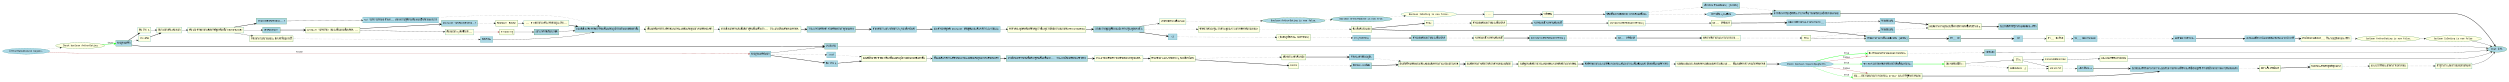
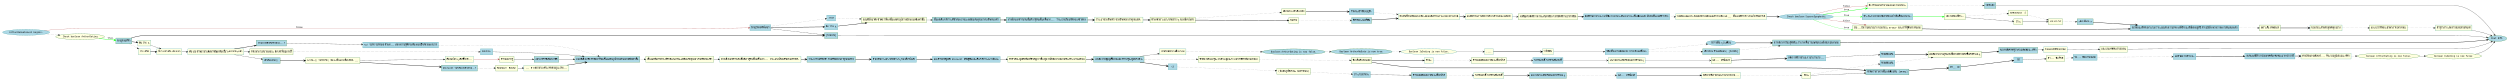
  digraph {
    fontname="JetBrains Mono"
    rankdir=LR
    node [color=darkgreen fillcolor=lightyellow fontname="JetBrains Mono" style=filled shape=box]
    edge [arrowhead=vee fontname="JetBrains Mono" style=bold]
    "ArthurRank6Convo1 begins." [color=teal fillcolor=lightblue shape=""]
    n2 [label="Check boolean ArthurDating" shape=""]
    n3 [color=teal fillcolor=lightblue label="ยังอยู่ไหมดริฟเตอร์"]
    n4 [fillcolor=lightblue label="ยังอยู่ไหมที่รัก"]
    n5 [color=teal label="อืม ว่าไง A"]
    n6 [color=teal label="ว่าไง ที่รัก"]
    n7 [fillcolor=lightblue label="[ไม่สนใจ]"]
    n8 [color=teal fillcolor=lightblue label="ว่าไง?"]
    n9 [color=teal fillcolor=lightblue label="อืม ว่าไง A"]
    n10 [color=teal label="มีบางอย่างที่จะต้องบอก"]
    n11 [fillcolor=lightblue label="Chat องซ." shape=""]
    n12 [label="ตอนที่เอ็งมาถึง ข้าคิดว่าก็คงเป็นแค่ตัวอุปสรรคอีกแบบหนึ่งเท่านั้น"]
    n13 [color=teal label="คือ เอ่อ ข้าพยายามคิดหาวิธีพูดเรื่องนี้มา*หลายวัน*แล้ว"]
    n14 [fillcolor=lightblue label="เป็นแค่เรื่องไร้สาระที่ข้าต้องเอาชนะเหมือนกับทุกอย่างในชีวิตของข้า"]
    n15 [fillcolor=lightblue label="เจ้าท้องเหรอ?!"]
    n16 [fillcolor=lightblue label="เจ้าอยากเลิกกับข้าเหรอ...?"]
    n17 [label="ใช้เวลาตามสบายเลยนะ ยังไงข้าก็อยู่ตรงนี้"]
    n18 [fillcolor=lightblue label="หากเอ็งบอกข้าในวันนั้นที่เราสู้กันเป็นครั้งแรก... ว่าจะมาเปลี่ยนชีวิตของข้ายังไง"]
    n19 [label="อะไรนะ?! ไม่ใช่โว้ย! มันจะเป็นแบบนั้นได้ยังไง..."]
    n20 [color=teal fillcolor=lightblue label="ไม่! ไม่ใช่ ไม่ใช่เลย ข้าแค่...แสดงความรู้สึกในเรื่องแบบนี้ได้ห่วยแตกมาก"]
    n21 [color=teal fillcolor=lightblue label="ขอบใจนะ"]
    n22 [color=teal label="ว่าจะมาช่วยชีวิตข้า ช่วยชีวิตพวกเราทุกคนยังไง"]
    n23 [color=teal label="เรื่องแปลก ๆ เกิดขึ้นได้..."]
    n24 [fillcolor=lightblue label="Albrecht ไม่ได้บอกเจ้าเหรอ..?"]
    n25 [fillcolor=lightblue label="ตอนที่เอ็งมาถึง ข้าคิดว่าก็คงเป็นแค่ตัวอุปสรรคอีกแบบหนึ่งเท่านั้น"]
    n26 [label="ข้าคงหัวเราะเยาะใส่หน้าโง่ ๆ ของเอ็งไปแล้ว"]
    n27 [label="ข้าไม่อยากรู้"]
    n28 [label="ล้อเล่นน่า! ล้อเล่น!"]
    n29 [label="เป็นแค่เรื่องไร้สาระที่ข้าต้องเอาชนะเหมือนกับทุกอย่างในชีวิตของข้า"]
    n30 [label="ขอบใจ"]
    n31 [label="เมื่อไหร่จะเข้าเรื่องเนี่ย"]
    n32 [fillcolor=lightblue label="อย่ามาทำให้เสียสมาธิสิ"]
    n33 [color=teal label="... ข้า*พยายาม*ที่จะจริงจังอยู่นะโว้ย..."]
    n34 [color=teal label="หากเอ็งบอกข้าในวันนั้นที่เราสู้กันเป็นครั้งแรก... ว่าจะมาเปลี่ยนชีวิตของข้ายังไง"]
    n35 [fillcolor=lightblue label="ที่กำลังจะบอกก็คือ"]
    n36 [color=teal fillcolor=lightblue label="กำลังจะเข้าเรื่องอยู่นี่ไง"]
    n37 [fillcolor=lightblue label="ว่าจะมาช่วยชีวิตข้า ช่วยชีวิตพวกเราทุกคนยังไง"]
    n38 [color=teal label="มีไม่กี่ครั้งในชีวิตหรอกที่จะพบคนที่เข้าใจเราเองโดยธรรมชาติ"]
    n39 [color=teal fillcolor=lightblue label="ข้าคงหัวเราะเยาะใส่หน้าโง่ ๆ ของเอ็งไปแล้ว"]
    n40 [color=teal label="คนที่เข้าใจเราได้ดีกว่าที่เราเข้าใจตัวเองเสียอีก"]
    n41 [color=teal fillcolor=lightblue label="และข้าไม่ได้พูดถึง Albrecht หรือผู้พันและเรื่องไร้สาระอะไรนั่นนะ"]
    n42 [label="คนที่พูดในสิ่งที่เราควรจะต้องได้ยิน ไม่ใช่สิ่งที่เราอยากได้ยิน"]
    n43 [label="ข้ากำลังจะพูดถึงเรื่องที่สำคัญกว่านั้น พูดว่าเอ็งมีความหมายกับ*ข้า*มากแค่ไหน"]
    n44 [color=teal fillcolor=lightblue label="สิ่งที่ข้าพยายามจะบอกก็คือ ขอบใจนะที่นอกจากจะเป็นเพื่อนแล้ว เอ็งยังเป็นคนที่ข้าไว้ใจ"]
    n45 [fillcolor=lightblue label="เวรเอ้ย โซลผู้อยู่เบื้องบนเอ๋ย ข้าไม่รู้จะพูดยังไงดีว่ะ"]
    n46 [color=teal label="ไม่เพียงแค่คอยระวังหลังให้ ไม่เพียงแค่เข้าร่วมทีม แต่... เป็นคนที่ข้าไว้วางใจฝากชีวิตไว้ได้"]
    n47 [label="ข้าคิดว่าตัวเองรู้นะว่าเจ้าจะพูดอะไร อยากให้ข้าเริ่มก่อนไหม?"]
    n48 [color=teal fillcolor=lightblue label="<3"]
    n49 [color=teal label="เจ้าทำให้ข้าง่วงขึ้นมาเลย"]
    n50 [color=teal fillcolor=lightblue label="Check boolean SquareSpaghetti" shape=""]
    n51 [label="อืม เอ็งเริ่มก่อนเลย"]
    n52 [label="(นั่นมันรูปหัวใจนะ บอกไว้ก่อน)"]
    n53 [fillcolor=lightblue label="Boolean ArthurDating is now false." shape=""]
    n54 [color=teal fillcolor=lightblue label="ข้า*ยัง*ไม่ยกโทษให้เจ้าเรื่องสปาเก็ตตี้นั่นหรอกนะ"]
    n55 [label="นั่น...มีความหมายมาก ขอบใจนะ Arthur และเราก็รู้สึกตรงกันเลย"]
    n56 [color=teal label="อือ ข้าหลอกเจ้ามาตลอดเลย ขอโทษนะ"]
    n57 [color=teal label="รักนะ"]
    n58 [fillcolor=lightblue label="ข้าคิดว่าเราควรเป็นแค่เพื่อนกัน [เลิกกัน]"]
    n59 [color=teal fillcolor=lightblue label="ฮ่า ๆ ขอบใจนะ"]
    n60 [fillcolor=lightblue label="Boolean ArthurNoDate is now true." shape=""]
    n61 [label="โอ้ย ไอ้เรื่องนี้อีก--"]
    n62 [color=teal fillcolor=lightblue label="ขอโทษนะที่ใช้เวลานานกว่าจะยอมรับความจริง แต่ก็ดีใจนะที่เอ็งยังอยู่ที่นี่ ถ้าไม่มีเอ็ง พวกเราคงตายกันหมดแล้ว"]
    n63 [fillcolor=lightblue label="ไอ้ชั่วเอ้ย"]
    n64 [label="ข้าไม่เคยคิดเลยว่ามันจะเป็นไปได้"]
    n65 [fillcolor=lightblue label="ข้า...โอ้"]
    n66 [fillcolor=lightblue label="ข้าไม่เคยคิดเลยว่ามันจะเป็นไปได้"]
    n67 [color=teal label="Boolean IsDating is now false." shape=""]
    n68 [label="ฮ่า ๆ"]
    n69 [label="แค่ล้อเล่นเอง :)"]
    n70 [label="เพราะงั้น ดริฟเตอร์"]
    n71 [color=teal fillcolor=lightblue label="ไม่ใช่แบบนี้ ไม่ใช่ในที่แบบนี้"]
    n72 [color=teal fillcolor=lightblue label="โอ้"]
    n73 [color=teal label="ไม่ใช่แบบนี้ ไม่ใช่ในที่แบบนี้"]
    n74 [color=teal label="...."]
    n75 [label="เออ เออ าเร"]
    n76 [color=teal label="ขอบใจนะสำหรับทุกสิ่งทุกอย่าง"]
    n77 [color=teal label="และไม่น่าจะเกิดกับคนอย่างข้าแน่ ๆ"]
    n78 [label="ข้า... อืม ก็ได้"]
    n79 [fillcolor=lightblue label="และไม่น่าจะเกิดกับคนอย่างข้าแน่ ๆ"]
    n80 [color=teal label="ไปให้พ้น"]
    n81 [fillcolor=lightblue label="*ยังไงก็เถอะ*"]
    n82 [label="และไม่ว่าชีวิตจะนำพาเราไปทางไหน"]
    n83 [label="แต่... ดริฟเตอร์"]
    n84 [color=teal fillcolor=lightblue label="ไม่... คิดมาก่อนเลย"]
    n85 [color=teal fillcolor=lightblue label="แต่... ดริฟเตอร์"]
    n86 [color=teal fillcolor=lightblue label="นี่ถือเป็นความผิดพลาด เราจบกันแค่นี้เถอะ"]
    n87 [color=teal label="ข้ารู้ว่าเราจะจัดการมันไปด้วยกันได้"]
    n88 [color=teal fillcolor=lightblue label="หลังจากที่เราผ่านอะไรมามากมาย..."]
    n89 [color=teal fillcolor=lightblue label="แต่ข้าคิดว่าเข้าใจนะ"]
    n90 [color=teal label="หลังจากที่เราผ่านอะไรมามากมาย..."]
    n91 [fillcolor=lightblue label="เดี๋ยวก่อน ข้าแค่ล้อเล่น! [ขอโทษ]"]
    n92 [color=teal fillcolor=lightblue label="โอ้ ใจเย็น ๆ นะเพื่อน" shape=ellipse]
    n93 [color=teal fillcolor=lightblue label="รักเหมือนกัน"]
    n94 [color=teal fillcolor=lightblue label="จบกันแค่นี้ดีกว่าปล่อยให้เรื่องซับซ้อนมากไปกว่านี้"]
    n95 [label="รักนะ"]
    n96 [fillcolor=lightblue label="ควรได้เวลาเรียนรู้สักทีนะว่าบางครั้งอารมณ์ขันของเอ็งมันไม่ตลกเลย"]
    n97 [label="เคยคิดว่าความสุขแบบนี้คงไม่มีทางเกิดขึ้นกับข้าแน่ ๆ"]
    n98 [color=teal label="ถ้าเปลี่ยนใจเมื่อไหร่... ก็จะรออยู่นี่เสมอนะ ที่รัก"]
    n99 [color=teal fillcolor=lightblue label="รักเหมือนกัน"]
    n100 [fillcolor=lightblue label="ขอบใจที่ทำให้รู้ว่าตัวเองคิดผิดนะ ที่รัก"]
    n101 [label="Boolean ArthurDating is now false." shape=""]
    n102 [color=teal label="ขอฉลองให้กับอนาคต"]
    n103 [label="Boolean IsDating is now false." shape=""]
    n104 [label="และฉลองให้กับเราสองคน"]
    "ArthurRank6Convo1 begins." -> n2 [style=dotted]
    "ArthurRank6Convo1 begins." -> n3 [color=brown label=false style=solid]
    n2 -> n4 [color=green label=true]
    n3 -> n7 [arrowhead=normal style=solid]
    n3 -> n8 [arrowhead=normal style=dotted]
    n3 -> n9 [arrowhead=normal]
    n4 -> n5 [arrowhead=normal]
    n4 -> n6 [arrowhead=normal style=dotted]
    n4 -> n7
    n5 -> n10 [style=solid]
    n6 -> n10 [arrowhead=normal]
    n7 -> n11 [arrowhead=normal style=solid]
    n8 -> n12 [arrowhead=normal style=dotted]
    n9 -> n12 [arrowhead=normal]
    n10 -> n13 [style=solid]
    n12 -> n14 [style=solid]
    n13 -> n15 [arrowhead=normal style=solid]
    n13 -> n16 [arrowhead=normal]
    n13 -> n17 [style=solid]
    n14 -> n18 [arrowhead=normal]
    n15 -> n19
    n16 -> n20 [style=solid]
    n17 -> n21 [arrowhead=normal style=dotted]
    n18 -> n22
    n19 -> n23 [arrowhead=normal style=solid]
    n19 -> n24
    n20 -> n25 [style=dotted]
    n21 -> n25 [arrowhead=normal style=solid]
    n22 -> n26 [arrowhead=normal]
    n23 -> n27 [color=brown style=solid]
    n24 -> n28 [arrowhead=normal style=dotted]
    n25 -> n29 [arrowhead=normal style=dotted]
    n26 -> n30 [arrowhead=normal]
    n26 -> n31 [arrowhead=normal style=dotted]
    n27 -> n32 [arrowhead=normal style=solid]
    n28 -> n33 [arrowhead=normal style=solid]
    n29 -> n34 [arrowhead=normal style=solid]
    n30 -> n35 [style=dotted]
    n31 -> n36
    n32 -> n25 [arrowhead=normal style=solid]
    n33 -> n25
    n34 -> n37
    n35 -> n38
    n36 -> n38 [style=dotted]
    n37 -> n39
    n38 -> n40
    n39 -> n41 [arrowhead=normal]
    n40 -> n42 [style=solid]
    n41 -> n43 [arrowhead=normal style=solid]
    n42 -> n44 [arrowhead=normal]
    n43 -> n45
    n44 -> n46 [style=dotted]
    n45 -> n47 [arrowhead=normal style=dotted]
    n45 -> n48
    n45 -> n49 [style=solid]
    n46 -> n50
    n47 -> n51 [arrowhead=normal style=dotted]
    n48 -> n52 [arrowhead=normal style=dotted]
    n49 -> n53 [arrowhead=normal style=dotted]
    n50 -> n54 [color=green label=true style=solid]
    n50 -> n55 [color=green label=true style=solid]
    n50 -> n55 [arrowhead=normal color=brown label=false style=solid]
    n50 -> n56 [color=green label=true]
    n50 -> n56 [color=brown label=false style=solid]
    n51 -> n57 [arrowhead=normal]
    n51 -> n58 [arrowhead=normal]
    n52 -> n59 [arrowhead=normal style=dotted]
    n53 -> n60 [style=dotted]
    n54 -> n61 [arrowhead=normal color=green]
    n55 -> n62 [arrowhead=normal]
    n56 -> n63 [arrowhead=normal style=dotted]
    n57 -> n64 [style=dotted]
    n58 -> n65
    n59 -> n66 [arrowhead=normal style=solid]
    n60 -> n67 [arrowhead=normal style=dotted]
    n61 -> n68 [style=solid]
    n61 -> n69 [arrowhead=normal style=dotted]
    n62 -> n70 [arrowhead=normal style=dotted]
    n63 -> n11 [style=solid]
    n64 -> n71 [style=solid]
    n65 -> n72
    n66 -> n73 [style=dotted]
    n67 -> n74 [style=solid]
    n68 -> n75 [arrowhead=normal style=solid]
    n69 -> n75 [arrowhead=normal style=dotted]
    n70 -> n76
    n71 -> n77 [style=solid]
    n72 -> n78 [style=solid]
    n73 -> n79
    n74 -> n80
    n75 -> n81 [arrowhead=normal style=dotted]
    n76 -> n82 [style=dotted]
    n77 -> n83 [style=solid]
    n78 -> n84 [style=dotted]
    n79 -> n85 [style=dotted]
    n80 -> n86 [arrowhead=normal style=solid]
    n81 -> n62
    n82 -> n87 [arrowhead=normal style=dotted]
    n83 -> n88
    n84 -> n89 [style=dotted]
    n85 -> n90 [arrowhead=normal]
    n86 -> n91 [arrowhead=normal style=dotted]
    n86 -> n92 [style=dotted]
    n87 -> n11 [style=solid]
    n88 -> n93 [style=solid]
    n89 -> n94 [arrowhead=normal]
    n90 -> n95 [arrowhead=normal style=dotted]
    n91 -> n96 [style=dotted]
    n92 -> n96
    n93 -> n97
    n94 -> n98
    n95 -> n58 [style=solid]
    n95 -> n99 [style=dotted]
    n96 -> n11 [arrowhead=normal]
    n97 -> n100 [arrowhead=normal]
    n98 -> n101 [style=dotted]
    n99 -> n97 [arrowhead=normal style=dotted]
-   n68 -> n102 [arrowhead=normal style=solid]
+   n100 -> n102 [arrowhead=normal style=solid]
    n101 -> n103 [arrowhead=normal style=solid]
    n102 -> n104 [arrowhead=normal style=solid]
    n103 -> n11 [arrowhead=normal style=solid]
    n104 -> n11 [style=solid]
  }
